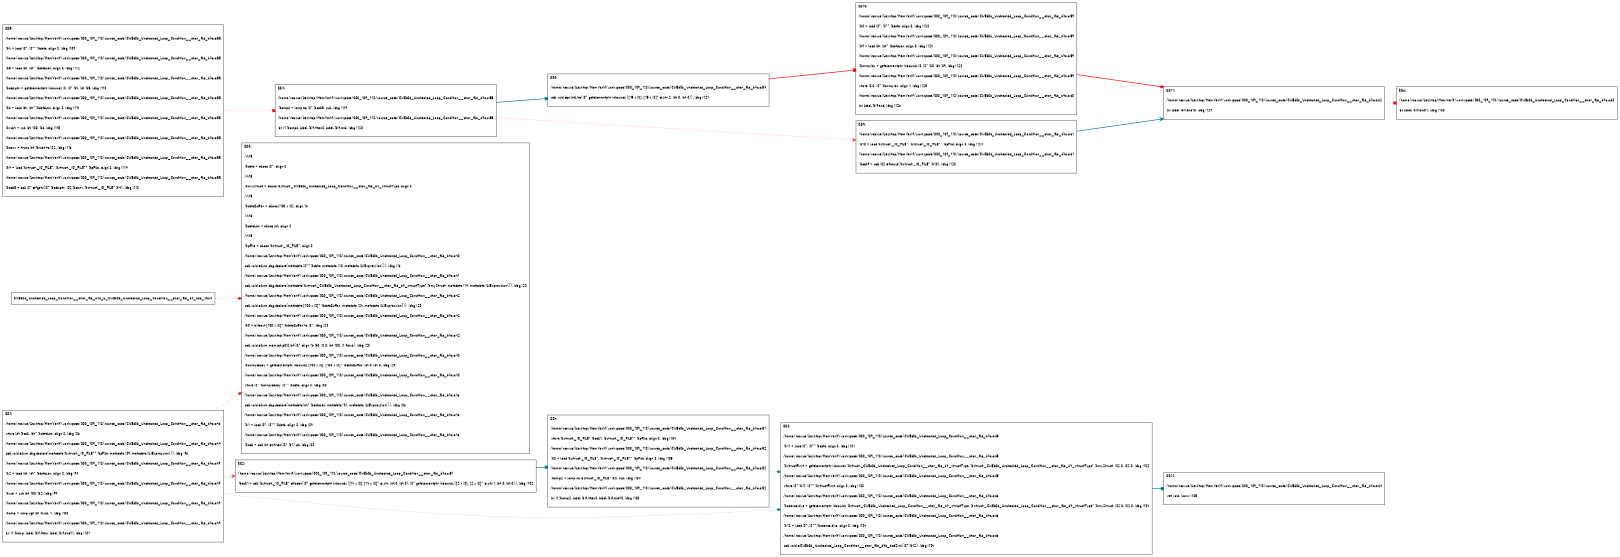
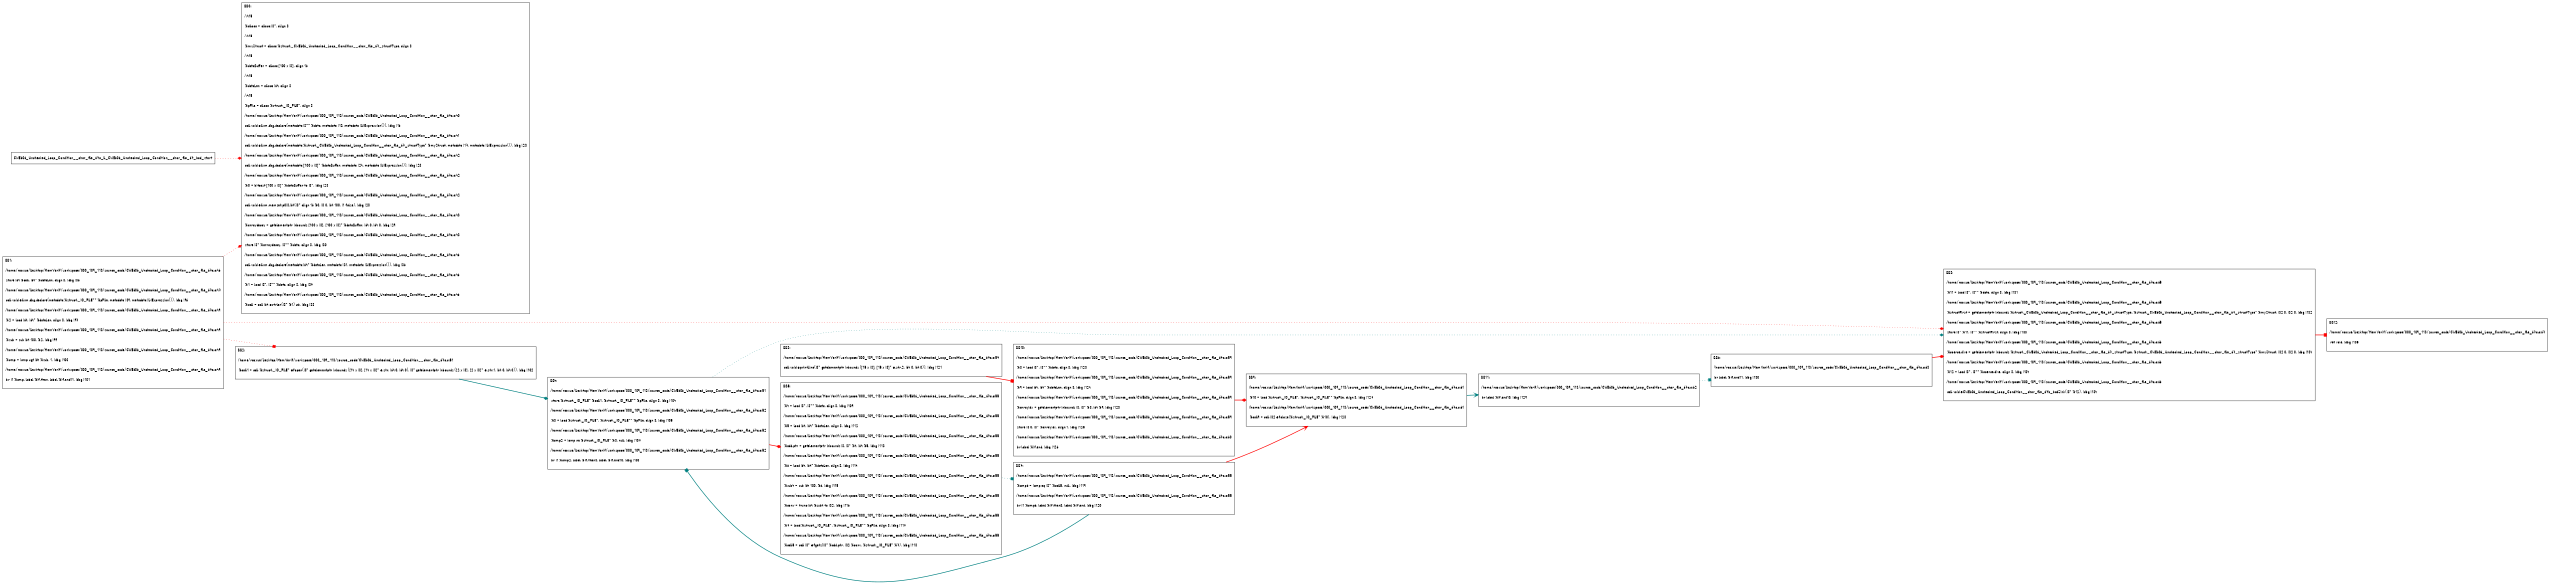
  digraph {
    fontname="Patrick Hand"
    rankdir=LR
    node [fontname="Patrick Hand" shape=record]
    edge [arrowhead=diamond color=red fontname="Patrick Hand" style=dotted]
    n1 [label="{CWE606_Unchecked_Loop_Condition__char_file_67a_ll_CWE606_Unchecked_Loop_Condition__char_file_67_bad_start}"]
-   n2 [label="{BB0:\l\l/:415\l\n  %data = alloca i8*, align 8\l\n/:415\l\n  %myStruct = alloca %struct._CWE606_Unchecked_Loop_Condition__char_file_67_structType, align 8\l\n/:415\l\n  %dataBuffer = alloca [100 x i8], align 16\l\n/:415\l\n  %dataLen = alloca i64, align 8\l\n/:415\l\n  %pFile = alloca %struct._IO_FILE*, align 8\l\n/home/raoxue/Desktop/MemVerif/workspace/000_109_113/source_code/CWE606_Unchecked_Loop_Condition__char_file_67a.c:40\l\n  call void @llvm.dbg.declare(metadata i8** %data, metadata !13, metadata !DIExpression()), !dbg !16\l\n/home/raoxue/Desktop/MemVerif/workspace/000_109_113/source_code/CWE606_Unchecked_Loop_Condition__char_file_67a.c:41\l\n  call void @llvm.dbg.declare(metadata %struct._CWE606_Unchecked_Loop_Condition__char_file_67_structType* %myStruct, metadata !17, metadata !DIExpression()), !dbg !23\l\n/home/raoxue/Desktop/MemVerif/workspace/000_109_113/source_code/CWE606_Unchecked_Loop_Condition__char_file_67a.c:42\l\n  call void @llvm.dbg.declare(metadata [100 x i8]* %dataBuffer, metadata !24, metadata !DIExpression()), !dbg !28\l\n/home/raoxue/Desktop/MemVerif/workspace/000_109_113/source_code/CWE606_Unchecked_Loop_Condition__char_file_67a.c:42\l\n  %0 = bitcast [100 x i8]* %dataBuffer to i8*, !dbg !28\l\n/home/raoxue/Desktop/MemVerif/workspace/000_109_113/source_code/CWE606_Unchecked_Loop_Condition__char_file_67a.c:42\l\n  call void @llvm.memset.p0i8.i64(i8* align 16 %0, i8 0, i64 100, i1 false), !dbg !28\l\n/home/raoxue/Desktop/MemVerif/workspace/000_109_113/source_code/CWE606_Unchecked_Loop_Condition__char_file_67a.c:43\l\n  %arraydecay = getelementptr inbounds [100 x i8], [100 x i8]* %dataBuffer, i64 0, i64 0, !dbg !29\l\n/home/raoxue/Desktop/MemVerif/workspace/000_109_113/source_code/CWE606_Unchecked_Loop_Condition__char_file_67a.c:43\l\n  store i8* %arraydecay, i8** %data, align 8, !dbg !30\l\n/home/raoxue/Desktop/MemVerif/workspace/000_109_113/source_code/CWE606_Unchecked_Loop_Condition__char_file_67a.c:46\l\n  call void @llvm.dbg.declare(metadata i64* %dataLen, metadata !31, metadata !DIExpression()), !dbg !36\l\n/home/raoxue/Desktop/MemVerif/workspace/000_109_113/source_code/CWE606_Unchecked_Loop_Condition__char_file_67a.c:46\l\n  %1 = load i8*, i8** %data, align 8, !dbg !37\l\n/home/raoxue/Desktop/MemVerif/workspace/000_109_113/source_code/CWE606_Unchecked_Loop_Condition__char_file_67a.c:46\l\n  %call = call i64 @strlen(i8* %1) #6, !dbg !38\l\n}"]
+   n2 [label="{BB0:\l\l/:415\l\n  %alloca = alloca i8*, align 8\l\n/:415\l\n  %myStruct = alloca %struct._CWE606_Unchecked_Loop_Condition__char_file_67_structType, align 8\l\n/:415\l\n  %dataBuffer = alloca [100 x i8], align 16\l\n/:415\l\n  %dataLen = alloca i64, align 8\l\n/:415\l\n  %pFile = alloca %struct._IO_FILE*, align 8\l\n/home/raoxue/Desktop/MemVerif/workspace/000_109_113/source_code/CWE606_Unchecked_Loop_Condition__char_file_67a.c:40\l\n  call void @llvm.dbg.declare(metadata i8** %data, metadata !13, metadata !DIExpression()), !dbg !16\l\n/home/raoxue/Desktop/MemVerif/workspace/000_109_113/source_code/CWE606_Unchecked_Loop_Condition__char_file_67a.c:41\l\n  call void @llvm.dbg.declare(metadata %struct._CWE606_Unchecked_Loop_Condition__char_file_67_structType* %myStruct, metadata !17, metadata !DIExpression()), !dbg !23\l\n/home/raoxue/Desktop/MemVerif/workspace/000_109_113/source_code/CWE606_Unchecked_Loop_Condition__char_file_67a.c:42\l\n  call void @llvm.dbg.declare(metadata [100 x i8]* %dataBuffer, metadata !24, metadata !DIExpression()), !dbg !28\l\n/home/raoxue/Desktop/MemVerif/workspace/000_109_113/source_code/CWE606_Unchecked_Loop_Condition__char_file_67a.c:42\l\n  %0 = bitcast [100 x i8]* %dataBuffer to i8*, !dbg !28\l\n/home/raoxue/Desktop/MemVerif/workspace/000_109_113/source_code/CWE606_Unchecked_Loop_Condition__char_file_67a.c:42\l\n  call void @llvm.memset.p0i8.i64(i8* align 16 %0, i8 0, i64 100, i1 false), !dbg !28\l\n/home/raoxue/Desktop/MemVerif/workspace/000_109_113/source_code/CWE606_Unchecked_Loop_Condition__char_file_67a.c:43\l\n  %arraydecay = getelementptr inbounds [100 x i8], [100 x i8]* %dataBuffer, i64 0, i64 0, !dbg !29\l\n/home/raoxue/Desktop/MemVerif/workspace/000_109_113/source_code/CWE606_Unchecked_Loop_Condition__char_file_67a.c:43\l\n  store i8* %arraydecay, i8** %data, align 8, !dbg !30\l\n/home/raoxue/Desktop/MemVerif/workspace/000_109_113/source_code/CWE606_Unchecked_Loop_Condition__char_file_67a.c:46\l\n  call void @llvm.dbg.declare(metadata i64* %dataLen, metadata !31, metadata !DIExpression()), !dbg !36\l\n/home/raoxue/Desktop/MemVerif/workspace/000_109_113/source_code/CWE606_Unchecked_Loop_Condition__char_file_67a.c:46\l\n  %1 = load i8*, i8** %data, align 8, !dbg !37\l\n/home/raoxue/Desktop/MemVerif/workspace/000_109_113/source_code/CWE606_Unchecked_Loop_Condition__char_file_67a.c:46\l\n  %call = call i64 @strlen(i8* %1) #6, !dbg !38\l\n}"]
    n3 [label="{BB1:\l\l/home/raoxue/Desktop/MemVerif/workspace/000_109_113/source_code/CWE606_Unchecked_Loop_Condition__char_file_67a.c:46\l\n  store i64 %call, i64* %dataLen, align 8, !dbg !36\l\n/home/raoxue/Desktop/MemVerif/workspace/000_109_113/source_code/CWE606_Unchecked_Loop_Condition__char_file_67a.c:47\l\n  call void @llvm.dbg.declare(metadata %struct._IO_FILE** %pFile, metadata !39, metadata !DIExpression()), !dbg !96\l\n/home/raoxue/Desktop/MemVerif/workspace/000_109_113/source_code/CWE606_Unchecked_Loop_Condition__char_file_67a.c:49\l\n  %2 = load i64, i64* %dataLen, align 8, !dbg !97\l\n/home/raoxue/Desktop/MemVerif/workspace/000_109_113/source_code/CWE606_Unchecked_Loop_Condition__char_file_67a.c:49\l\n  %sub = sub i64 100, %2, !dbg !99\l\n/home/raoxue/Desktop/MemVerif/workspace/000_109_113/source_code/CWE606_Unchecked_Loop_Condition__char_file_67a.c:49\l\n  %cmp = icmp ugt i64 %sub, 1, !dbg !100\l\n/home/raoxue/Desktop/MemVerif/workspace/000_109_113/source_code/CWE606_Unchecked_Loop_Condition__char_file_67a.c:49\l\n  br i1 %cmp, label %if.then, label %if.end11, !dbg !101\l\n}"]
    n4 [label="{BB2:\l\l/home/raoxue/Desktop/MemVerif/workspace/000_109_113/source_code/CWE606_Unchecked_Loop_Condition__char_file_67a.c:51\l\n  %call1 = call %struct._IO_FILE* @fopen(i8* getelementptr inbounds ([14 x i8], [14 x i8]* @.str, i64 0, i64 0), i8* getelementptr inbounds ([2 x i8], [2 x i8]* @.str.1, i64 0, i64 0)), !dbg !102\l\n}"]
    n5 [label="{BB3:\l\l/home/raoxue/Desktop/MemVerif/workspace/000_109_113/source_code/CWE606_Unchecked_Loop_Condition__char_file_67a.c:65\l\n  %11 = load i8*, i8** %data, align 8, !dbg !131\l\n/home/raoxue/Desktop/MemVerif/workspace/000_109_113/source_code/CWE606_Unchecked_Loop_Condition__char_file_67a.c:65\l\n  %structFirst = getelementptr inbounds %struct._CWE606_Unchecked_Loop_Condition__char_file_67_structType, %struct._CWE606_Unchecked_Loop_Condition__char_file_67_structType* %myStruct, i32 0, i32 0, !dbg !132\l\n/home/raoxue/Desktop/MemVerif/workspace/000_109_113/source_code/CWE606_Unchecked_Loop_Condition__char_file_67a.c:65\l\n  store i8* %11, i8** %structFirst, align 8, !dbg !133\l\n/home/raoxue/Desktop/MemVerif/workspace/000_109_113/source_code/CWE606_Unchecked_Loop_Condition__char_file_67a.c:66\l\n  %coerce.dive = getelementptr inbounds %struct._CWE606_Unchecked_Loop_Condition__char_file_67_structType, %struct._CWE606_Unchecked_Loop_Condition__char_file_67_structType* %myStruct, i32 0, i32 0, !dbg !134\l\n/home/raoxue/Desktop/MemVerif/workspace/000_109_113/source_code/CWE606_Unchecked_Loop_Condition__char_file_67a.c:66\l\n  %12 = load i8*, i8** %coerce.dive, align 8, !dbg !134\l\n/home/raoxue/Desktop/MemVerif/workspace/000_109_113/source_code/CWE606_Unchecked_Loop_Condition__char_file_67a.c:66\l\n  call void @CWE606_Unchecked_Loop_Condition__char_file_67b_badSink(i8* %12), !dbg !134\l\n}"]
    n6 [label="{BB4:\l\l/home/raoxue/Desktop/MemVerif/workspace/000_109_113/source_code/CWE606_Unchecked_Loop_Condition__char_file_67a.c:51\l\n  store %struct._IO_FILE* %call1, %struct._IO_FILE** %pFile, align 8, !dbg !104\l\n/home/raoxue/Desktop/MemVerif/workspace/000_109_113/source_code/CWE606_Unchecked_Loop_Condition__char_file_67a.c:52\l\n  %3 = load %struct._IO_FILE*, %struct._IO_FILE** %pFile, align 8, !dbg !105\l\n/home/raoxue/Desktop/MemVerif/workspace/000_109_113/source_code/CWE606_Unchecked_Loop_Condition__char_file_67a.c:52\l\n  %cmp2 = icmp ne %struct._IO_FILE* %3, null, !dbg !107\l\n/home/raoxue/Desktop/MemVerif/workspace/000_109_113/source_code/CWE606_Unchecked_Loop_Condition__char_file_67a.c:52\l\n  br i1 %cmp2, label %if.then3, label %if.end10, !dbg !108\l\n}"]
-   n7 [label="{BB12:\l\l/home/raoxue/Desktop/MemVerif/workspace/000_109_113/source_code/CWE606_Unchecked_Loop_Condition__char_file_67a.c:67\l\n  ret void, !conv !135\l\n}"]
+   n7 [label="{BB12:\l\l/home/raoxue/Desktop/MemVerif/workspace/000_109_113/source_code/CWE606_Unchecked_Loop_Condition__char_file_67a.c:67\l\n  ret void, !dbg !135\l\n}"]
    n8 [label="{BB5:\l\l/home/raoxue/Desktop/MemVerif/workspace/000_109_113/source_code/CWE606_Unchecked_Loop_Condition__char_file_67a.c:55\l\n  %4 = load i8*, i8** %data, align 8, !dbg !109\l\n/home/raoxue/Desktop/MemVerif/workspace/000_109_113/source_code/CWE606_Unchecked_Loop_Condition__char_file_67a.c:55\l\n  %5 = load i64, i64* %dataLen, align 8, !dbg !112\l\n/home/raoxue/Desktop/MemVerif/workspace/000_109_113/source_code/CWE606_Unchecked_Loop_Condition__char_file_67a.c:55\l\n  %add.ptr = getelementptr inbounds i8, i8* %4, i64 %5, !dbg !113\l\n/home/raoxue/Desktop/MemVerif/workspace/000_109_113/source_code/CWE606_Unchecked_Loop_Condition__char_file_67a.c:55\l\n  %6 = load i64, i64* %dataLen, align 8, !dbg !114\l\n/home/raoxue/Desktop/MemVerif/workspace/000_109_113/source_code/CWE606_Unchecked_Loop_Condition__char_file_67a.c:55\l\n  %sub4 = sub i64 100, %6, !dbg !115\l\n/home/raoxue/Desktop/MemVerif/workspace/000_109_113/source_code/CWE606_Unchecked_Loop_Condition__char_file_67a.c:55\l\n  %conv = trunc i64 %sub4 to i32, !dbg !116\l\n/home/raoxue/Desktop/MemVerif/workspace/000_109_113/source_code/CWE606_Unchecked_Loop_Condition__char_file_67a.c:55\l\n  %7 = load %struct._IO_FILE*, %struct._IO_FILE** %pFile, align 8, !dbg !117\l\n/home/raoxue/Desktop/MemVerif/workspace/000_109_113/source_code/CWE606_Unchecked_Loop_Condition__char_file_67a.c:55\l\n  %call5 = call i8* @fgets(i8* %add.ptr, i32 %conv, %struct._IO_FILE* %7), !dbg !118\l\n}"]
    n9 [label="{BB7:\l\l/home/raoxue/Desktop/MemVerif/workspace/000_109_113/source_code/CWE606_Unchecked_Loop_Condition__char_file_67a.c:55\l\n  %cmp6 = icmp eq i8* %call5, null, !dbg !119\l\n/home/raoxue/Desktop/MemVerif/workspace/000_109_113/source_code/CWE606_Unchecked_Loop_Condition__char_file_67a.c:55\l\n  br i1 %cmp6, label %if.then8, label %if.end, !dbg !120\l\n}"]
    n10 [label="{BB6:\l\l/home/raoxue/Desktop/MemVerif/workspace/000_109_113/source_code/CWE606_Unchecked_Loop_Condition__char_file_67a.c:63\l\n  br label %if.end11, !dbg !130\l\n}"]
    n11 [label="{BB8:\l\l/home/raoxue/Desktop/MemVerif/workspace/000_109_113/source_code/CWE606_Unchecked_Loop_Condition__char_file_67a.c:57\l\n  call void @printLine(i8* getelementptr inbounds ([15 x i8], [15 x i8]* @.str.2, i64 0, i64 0)), !dbg !121\l\n}"]
    n12 [label="{BB9:\l\l/home/raoxue/Desktop/MemVerif/workspace/000_109_113/source_code/CWE606_Unchecked_Loop_Condition__char_file_67a.c:61\l\n  %10 = load %struct._IO_FILE*, %struct._IO_FILE** %pFile, align 8, !dbg !127\l\n/home/raoxue/Desktop/MemVerif/workspace/000_109_113/source_code/CWE606_Unchecked_Loop_Condition__char_file_67a.c:61\l\n  %call9 = call i32 @fclose(%struct._IO_FILE* %10), !dbg !128\l\n}"]
    n13 [label="{BB10:\l\l/home/raoxue/Desktop/MemVerif/workspace/000_109_113/source_code/CWE606_Unchecked_Loop_Condition__char_file_67a.c:59\l\n  %8 = load i8*, i8** %data, align 8, !dbg !123\l\n/home/raoxue/Desktop/MemVerif/workspace/000_109_113/source_code/CWE606_Unchecked_Loop_Condition__char_file_67a.c:59\l\n  %9 = load i64, i64* %dataLen, align 8, !dbg !124\l\n/home/raoxue/Desktop/MemVerif/workspace/000_109_113/source_code/CWE606_Unchecked_Loop_Condition__char_file_67a.c:59\l\n  %arrayidx = getelementptr inbounds i8, i8* %8, i64 %9, !dbg !123\l\n/home/raoxue/Desktop/MemVerif/workspace/000_109_113/source_code/CWE606_Unchecked_Loop_Condition__char_file_67a.c:59\l\n  store i8 0, i8* %arrayidx, align 1, !dbg !125\l\n/home/raoxue/Desktop/MemVerif/workspace/000_109_113/source_code/CWE606_Unchecked_Loop_Condition__char_file_67a.c:60\l\n  br label %if.end, !dbg !126\l\n}"]
    n14 [label="{BB11:\l\l/home/raoxue/Desktop/MemVerif/workspace/000_109_113/source_code/CWE606_Unchecked_Loop_Condition__char_file_67a.c:62\l\n  br label %if.end10, !dbg !129\l\n}"]
    n1 -> n2
    n3 -> n2
-   n3 -> n4 [arrowhead=vee]
-   n3 -> n5 [color=teal]
-   n4 -> n6 [arrowhead=box color=teal style=bold]
-   n5 -> n7 [arrowhead=box color=teal style=bold]
+   n3 -> n4 [arrowhead=box]
+   n3 -> n5
+   n4 -> n6 [color=teal style=bold]
+   n5 -> n7 [arrowhead=box style=bold]
    n6 -> n5 [color=teal]
-   n8 -> n9 [arrowhead=box]
-   n9 -> n11 [arrowhead=box color=teal style=bold]
-   n9 -> n12 [arrowhead=vee]
+   n6 -> n8 [style=bold]
+   n8 -> n9 [arrowhead=box color=teal]
+   n9 -> n6 [arrowhead=box color=teal style=bold]
+   n9 -> n12 [arrowhead=vee style=bold]
+   n10 -> n5 [style=bold]
    n11 -> n13 [arrowhead=box style=bold]
    n12 -> n14 [arrowhead=vee color=teal style=bold]
-   n13 -> n14 [style=bold]
-   n14 -> n10 [arrowhead=box]
+   n13 -> n12 [style=bold]
+   n14 -> n10 [arrowhead=box color=teal]
  }
